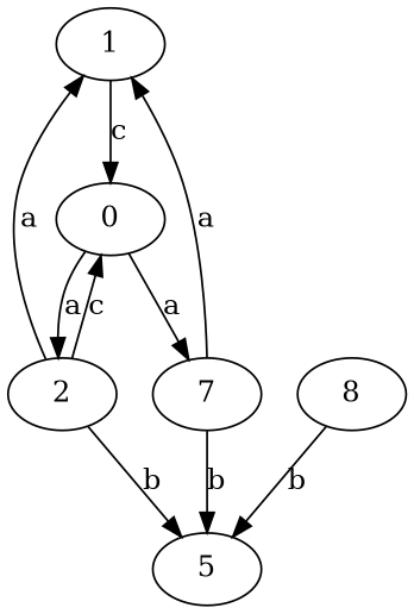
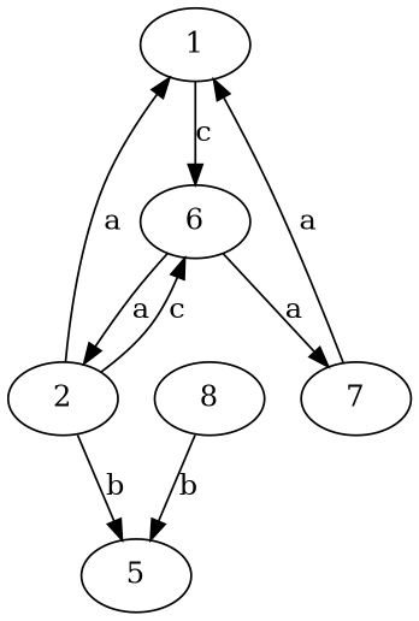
  strict digraph {
    1
-   6 [label=0]
+   6
    2
    n4 [label=7]
    5
    n6 [label=8]
    1 -> 6 [label=c]
    6 -> 2 [label=a]
    6 -> n4 [label=a]
    2 -> 1 [label=a]
    2 -> 6 [label=c]
    2 -> 5 [label=b]
    n4 -> 1 [label=a]
-   n4 -> 5 [label=b]
    n6 -> 5 [label=b]
  }
